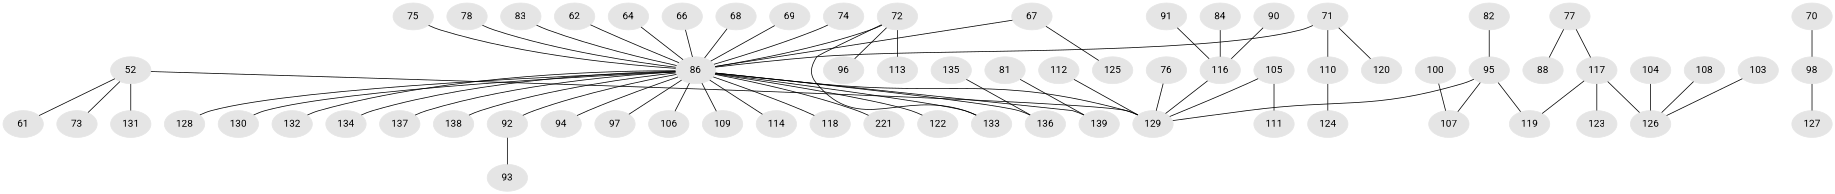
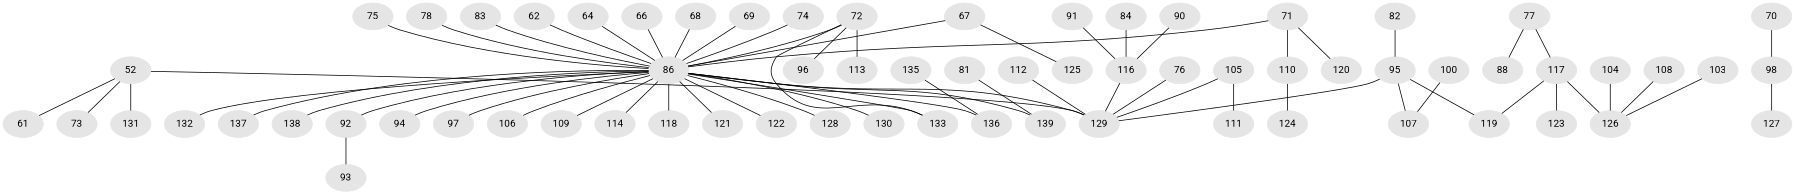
  graph {
    fontname=Roboto
    node [color=gray90 fontname=Roboto style=filled]
    edge [fontname=Roboto]
    52 [super="+36"]
    61
    73
    129 [super="+4+5"]
    131
    86 [super="+35+13+10+12+23+24+17+46+37+39+50+57+41"]
    133 [super="+63"]
    92
    94
    97
    106
    109
    114 [super="+60"]
    118
-   121 [label=221]
+   121
    122
    128 [super="+31"]
    130
    132
-   134
    136 [super="+85"]
    137
    138
    139
    62
    64
    66
    67
    125
    68
    69
    71 [super="+28+58+44"]
    110
    120
    70
    98
    127
    124
    72
    96
    113
    74 [super="+38"]
    75
    76 [super="+56"]
    77
    88
    117 [super="+40+54+102"]
    126 [super="+65+87+115"]
    119
    123
    78
    81
    95 [super="+45+79+55"]
    107 [super="+43"]
    82
    83
    116 [super="+80"]
    84
    93
    90
    91
    100
    103
    104
    105
    111
    108
    112
    135
    52 -- 61
    52 -- 73
    52 -- 129 [weight=2]
    52 -- 131
    86 -- 129 [weight=2]
    86 -- 133
    86 -- 92
    86 -- 94
    86 -- 97
    86 -- 106
    86 -- 109
    86 -- 114
    86 -- 118
    86 -- 121
    86 -- 122
    86 -- 128
    86 -- 130
    86 -- 132
-   86 -- 134
    86 -- 136
    86 -- 137
    86 -- 138
    86 -- 139
    92 -- 93
    62 -- 86
    64 -- 86
    66 -- 86
    67 -- 86
    67 -- 125
    68 -- 86
    69 -- 86
    71 -- 86
    71 -- 110
    71 -- 120
    110 -- 124
    70 -- 98
    98 -- 127
    72 -- 86
    72 -- 133
    72 -- 96
    72 -- 113
    74 -- 86
    75 -- 86
    76 -- 129
    77 -- 88
    77 -- 117
    117 -- 126 [weight=2]
    117 -- 119
    117 -- 123
    78 -- 86
    81 -- 139
    95 -- 129
    95 -- 119
    95 -- 107
    82 -- 95
    83 -- 86
    116 -- 129
    84 -- 116
    90 -- 116
    91 -- 116
    100 -- 107
    103 -- 126
    104 -- 126
    105 -- 129
    105 -- 111
    108 -- 126
    112 -- 129
    135 -- 136
  }
